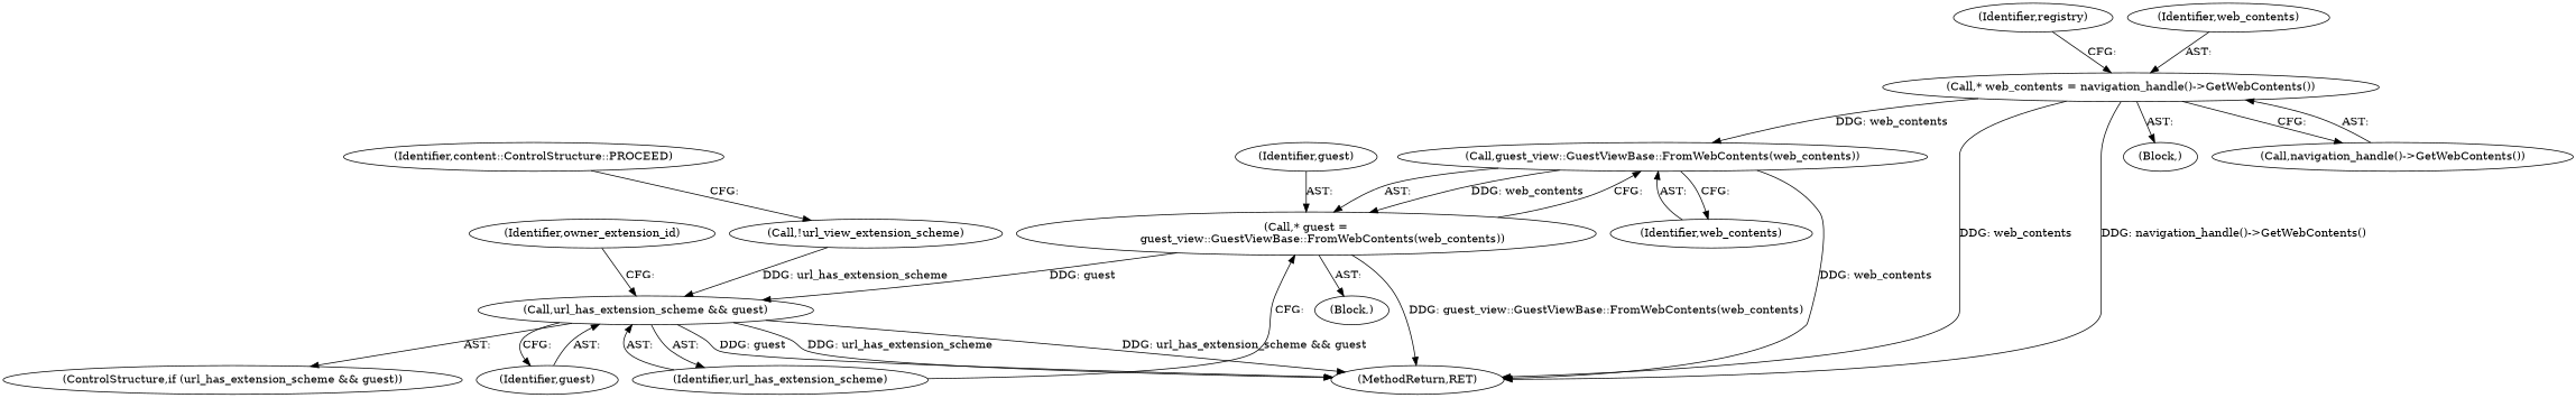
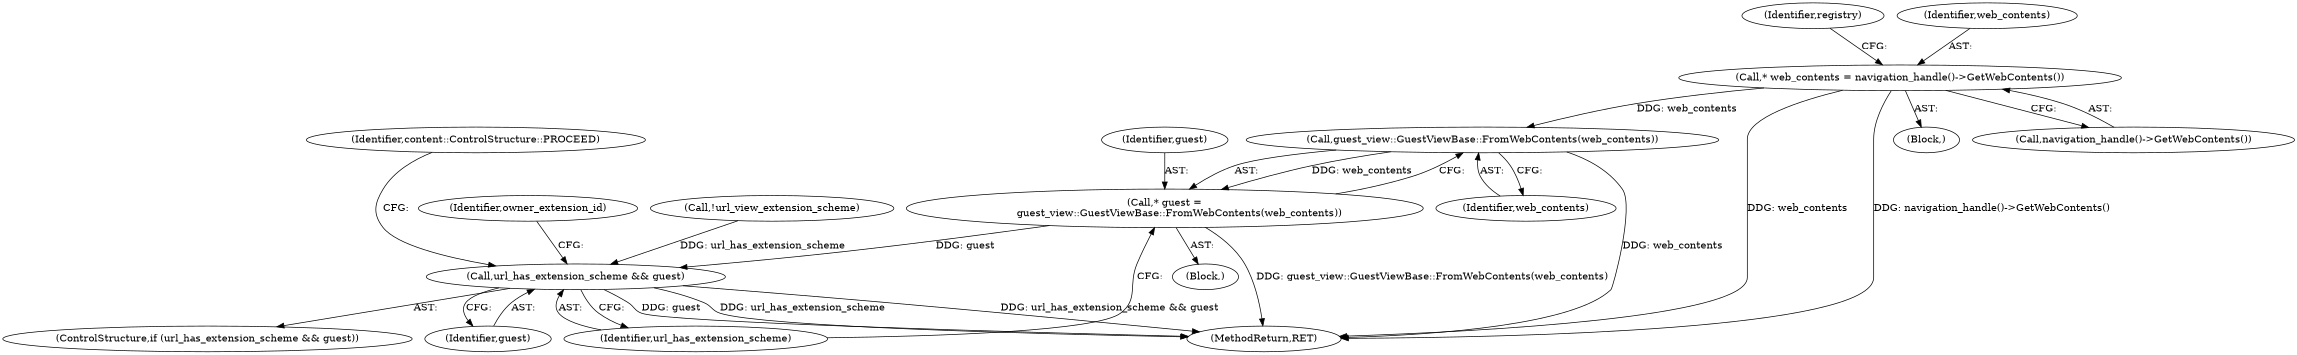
  digraph {
    n1 [label="(Call,guest_view::GuestViewBase::FromWebContents(web_contents))"]
    n2 [label="(Call,* guest =\n         guest_view::GuestViewBase::FromWebContents(web_contents))"]
    n3 [label="(Identifier,web_contents)"]
    n4 [label="(MethodReturn,RET)"]
    n5 [label="(Call,url_has_extension_scheme && guest)"]
    n6 [label="(Block,)"]
    n7 [label="(Call,* web_contents = navigation_handle()->GetWebContents())"]
    n8 [label="(Block,)"]
    n9 [label="(Call,navigation_handle()->GetWebContents())"]
    n10 [label="(ControlStructure,if (url_has_extension_scheme && guest))"]
    n11 [label="(Identifier,guest)"]
    n12 [label="(Identifier,url_has_extension_scheme)"]
    n13 [label="(Identifier,registry)"]
    n14 [label="(Identifier,owner_extension_id)"]
    n15 [label="(Identifier,content::ControlStructure::PROCEED)"]
    n16 [label="(Identifier,web_contents)"]
    n17 [label="(Identifier,guest)"]
    n18 [label="(Call,!url_view_extension_scheme)"]
    n1 -> n2 [label="AST: "]
    n1 -> n2 [label="DDG: web_contents"]
    n1 -> n3 [label="CFG: "]
    n1 -> n4 [label="DDG: web_contents"]
    n2 -> n1 [label="CFG: "]
    n2 -> n4 [label="DDG: guest_view::GuestViewBase::FromWebContents(web_contents)"]
    n2 -> n5 [label="DDG: guest"]
    n2 -> n6 [label="AST: "]
    n3 -> n1 [label="AST: "]
    n5 -> n4 [label="DDG: url_has_extension_scheme"]
    n5 -> n4 [label="DDG: url_has_extension_scheme && guest"]
    n5 -> n4 [label="DDG: guest"]
    n5 -> n10 [label="AST: "]
    n5 -> n11 [label="CFG: "]
-   n5 -> n12 [label="AST: "]
+   n5 -> n12 [label="CFG: "]
    n7 -> n1 [label="DDG: web_contents"]
    n7 -> n4 [label="DDG: navigation_handle()->GetWebContents()"]
    n7 -> n4 [label="DDG: web_contents"]
    n7 -> n8 [label="AST: "]
    n7 -> n9 [label="CFG: "]
    n9 -> n7 [label="AST: "]
    n11 -> n5 [label="AST: "]
    n12 -> n2 [label="CFG: "]
    n12 -> n5 [label="AST: "]
    n13 -> n7 [label="CFG: "]
    n14 -> n5 [label="CFG: "]
-   n15 -> n18 [label="CFG: "]
+   n15 -> n5 [label="CFG: "]
    n16 -> n7 [label="AST: "]
    n17 -> n2 [label="AST: "]
    n18 -> n5 [label="DDG: url_has_extension_scheme"]
  }
